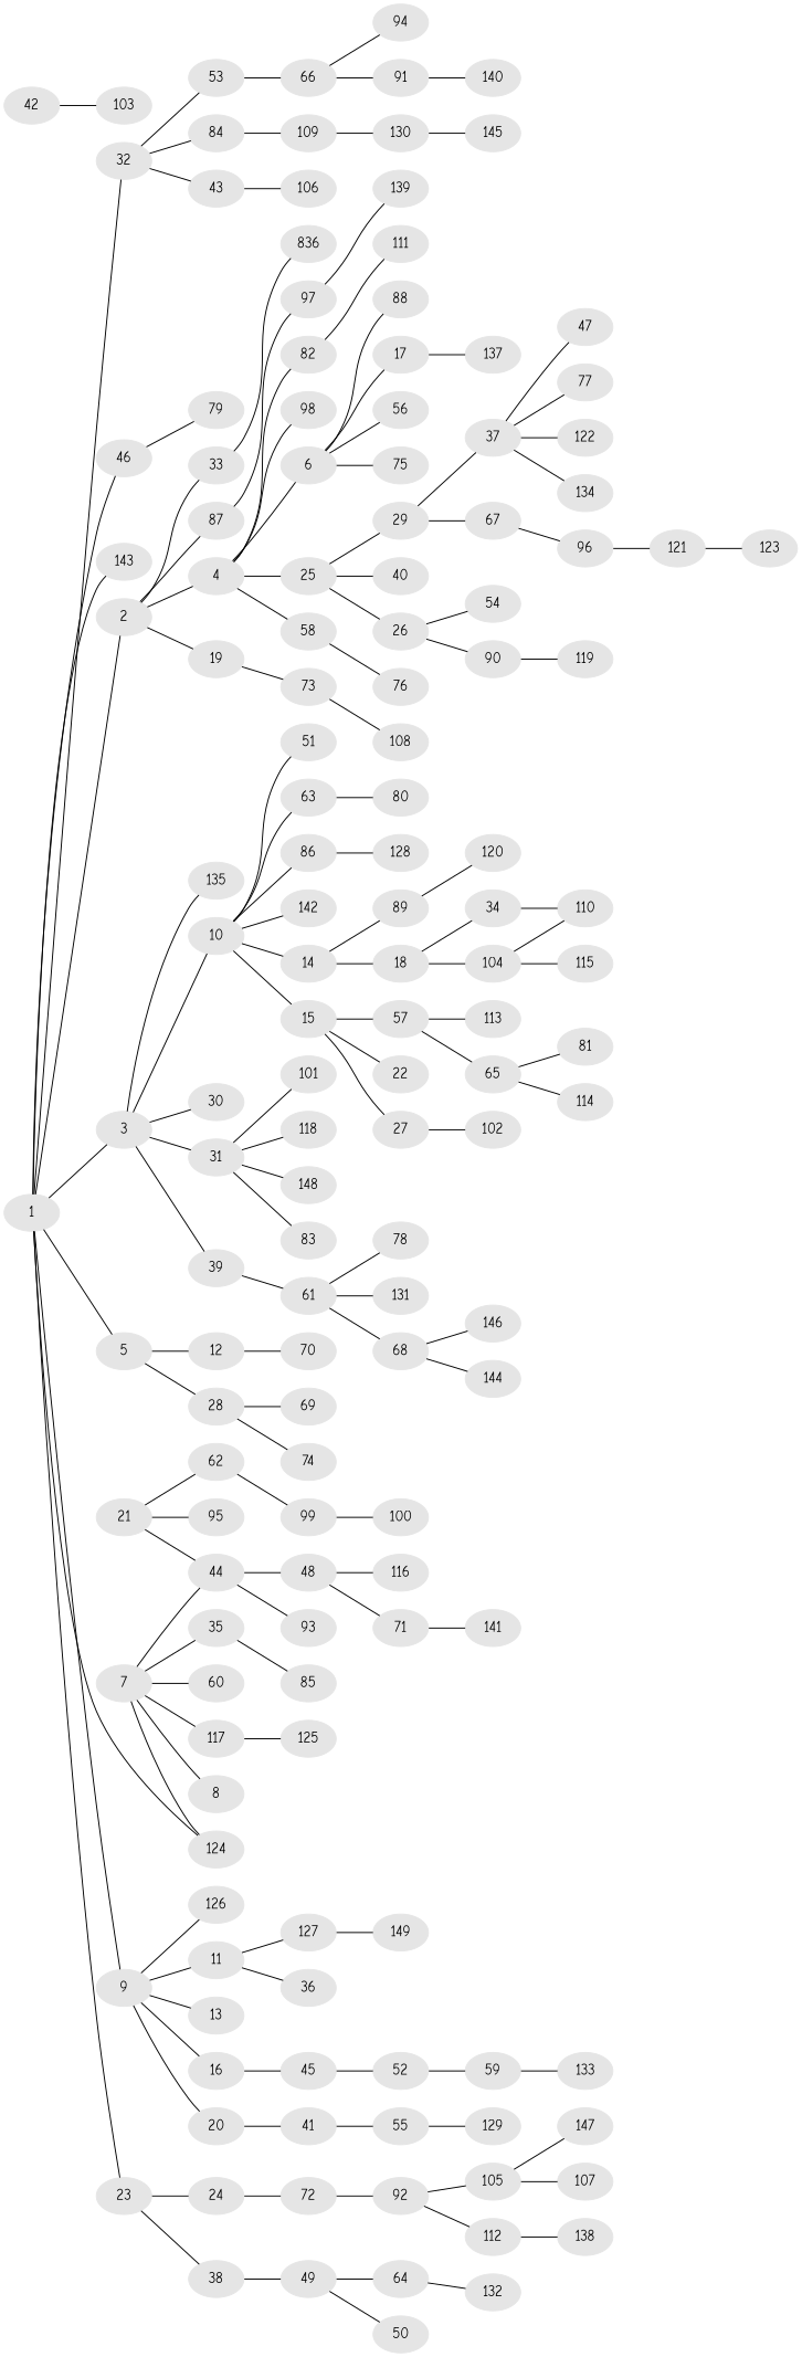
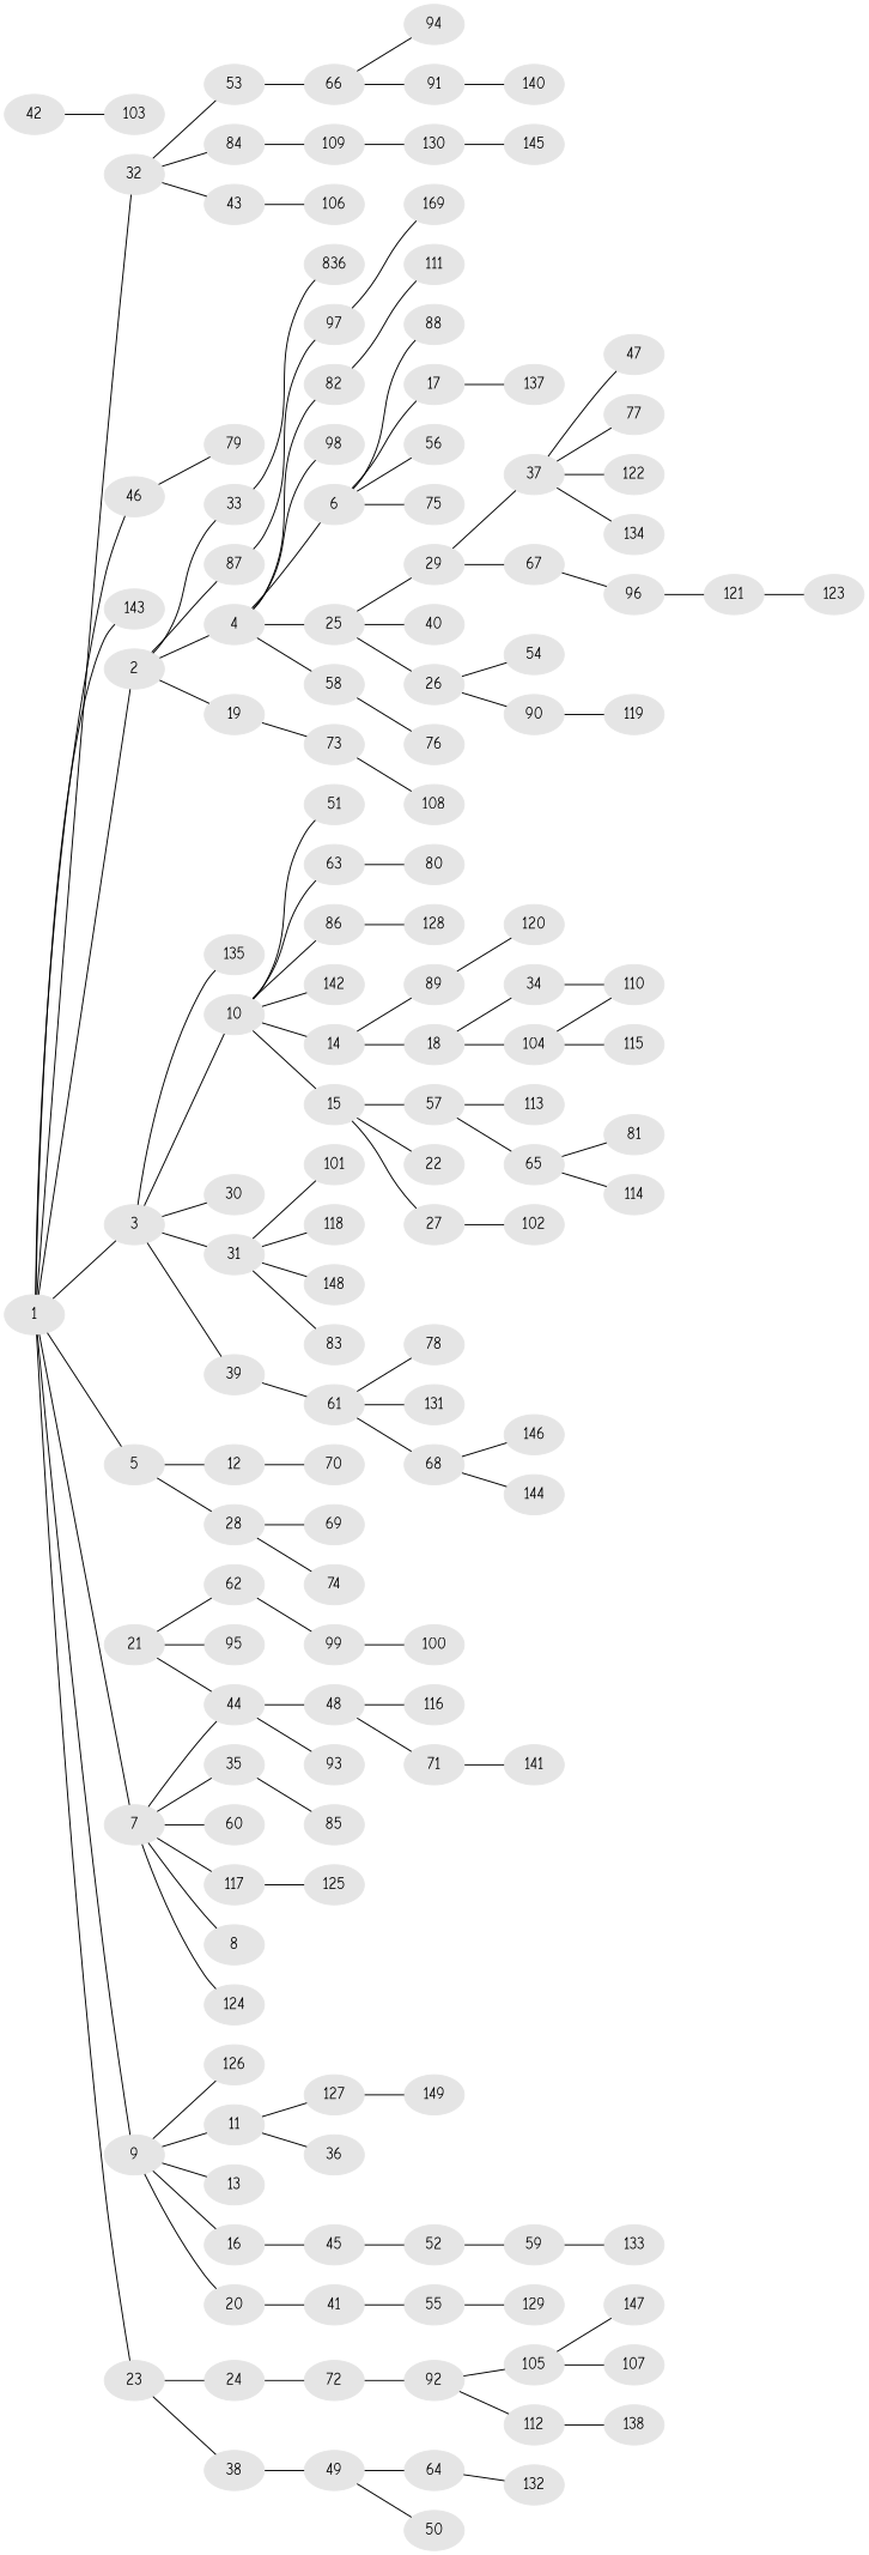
  graph {
    fontname="Comic Neue"
    rankdir=LR
    node [color=gray90 fontname="Comic Neue" style=filled]
    edge [fontname="Comic Neue"]
    1
    2
    3
    5
    7
    9
    23
    32
    46
    143
    4
    19
    33
    87
    10
    30
    31
    39
    135
    12
    28
    8
    35
    60
    117
    124
    44
    11
    13
    16
    20
    126
    24
    38
    43
    53
    84
    79
    6
    25
    58
    82
    98
    73
    n45 [label=836]
    97
    14
    15
    51
    63
    86
    142
    83
    101
    118
    148
    61
    17
    56
    75
    88
    26
    29
    40
    76
    111
    70
    69
    74
    137
    21
    62
    95
    85
    125
    36
    127
    45
    41
    18
    89
    22
    27
    57
    80
    128
    149
    34
    104
    120
    102
    65
    113
    52
    110
    115
    108
    55
    48
    93
    99
    72
    49
    92
    54
    90
    37
    67
    119
    47
    77
    122
    134
    96
    106
    66
    109
    42
    103
    50
    64
    68
    78
    131
    129
    71
    116
    59
    141
    132
    133
    91
    94
    81
    114
    144
    146
    100
    140
    121
    105
    112
    130
-   139
+   139 [label=169]
    107
    147
    138
    123
    145
    1 -- 2
    1 -- 3
    1 -- 5
-   1 -- 124
+   1 -- 7
    1 -- 9
    1 -- 23
    1 -- 32
    1 -- 46
    1 -- 143
    2 -- 4
    2 -- 19
    2 -- 33
    2 -- 87
    3 -- 10
    3 -- 30
    3 -- 31
    3 -- 39
    3 -- 135
    5 -- 12
    5 -- 28
    7 -- 8
    7 -- 35
    7 -- 60
    7 -- 117
    7 -- 124
    7 -- 44
    9 -- 11
    9 -- 13
    9 -- 16
    9 -- 20
    9 -- 126
    23 -- 24
    23 -- 38
    32 -- 43
    32 -- 53
    32 -- 84
    46 -- 79
    4 -- 6
    4 -- 25
    4 -- 58
    4 -- 82
    4 -- 98
    19 -- 73
    33 -- n45
    87 -- 97
    10 -- 14
    10 -- 15
    10 -- 51
    10 -- 63
    10 -- 86
    10 -- 142
    31 -- 83
    31 -- 101
    31 -- 118
    31 -- 148
    39 -- 61
    12 -- 70
    28 -- 69
    28 -- 74
    35 -- 85
    117 -- 125
    44 -- 48
    44 -- 93
    11 -- 36
    11 -- 127
    16 -- 45
    20 -- 41
    24 -- 72
    38 -- 49
    43 -- 106
    53 -- 66
    84 -- 109
    6 -- 17
    6 -- 56
    6 -- 75
    6 -- 88
    25 -- 26
    25 -- 29
    25 -- 40
    58 -- 76
    82 -- 111
    73 -- 108
    97 -- 139
    14 -- 18
    14 -- 89
    15 -- 22
    15 -- 27
    15 -- 57
    63 -- 80
    86 -- 128
    61 -- 68
    61 -- 78
    61 -- 131
    17 -- 137
    26 -- 54
    26 -- 90
    29 -- 37
    29 -- 67
    21 -- 44
    21 -- 62
    21 -- 95
    62 -- 99
    127 -- 149
    45 -- 52
    41 -- 55
    18 -- 34
    18 -- 104
    89 -- 120
    27 -- 102
    57 -- 65
    57 -- 113
    34 -- 110
    104 -- 110
    104 -- 115
    65 -- 81
    65 -- 114
    52 -- 59
    55 -- 129
    48 -- 71
    48 -- 116
    99 -- 100
    72 -- 92
    49 -- 50
    49 -- 64
    92 -- 105
    92 -- 112
    90 -- 119
    37 -- 47
    37 -- 77
    37 -- 122
    37 -- 134
    67 -- 96
    96 -- 121
    66 -- 91
    66 -- 94
    109 -- 130
    42 -- 103
    64 -- 132
    68 -- 144
    68 -- 146
    71 -- 141
    59 -- 133
    91 -- 140
    121 -- 123
    105 -- 107
    105 -- 147
    112 -- 138
    130 -- 145
  }
